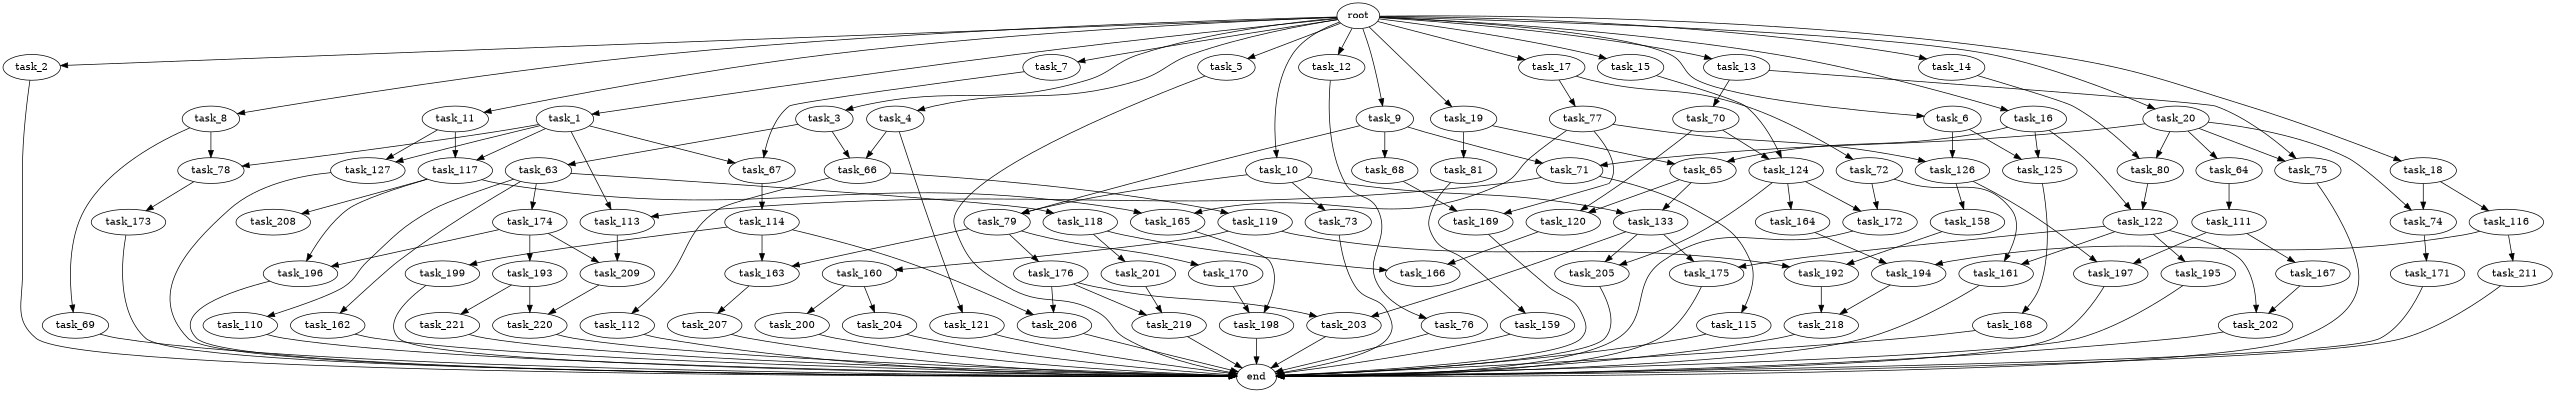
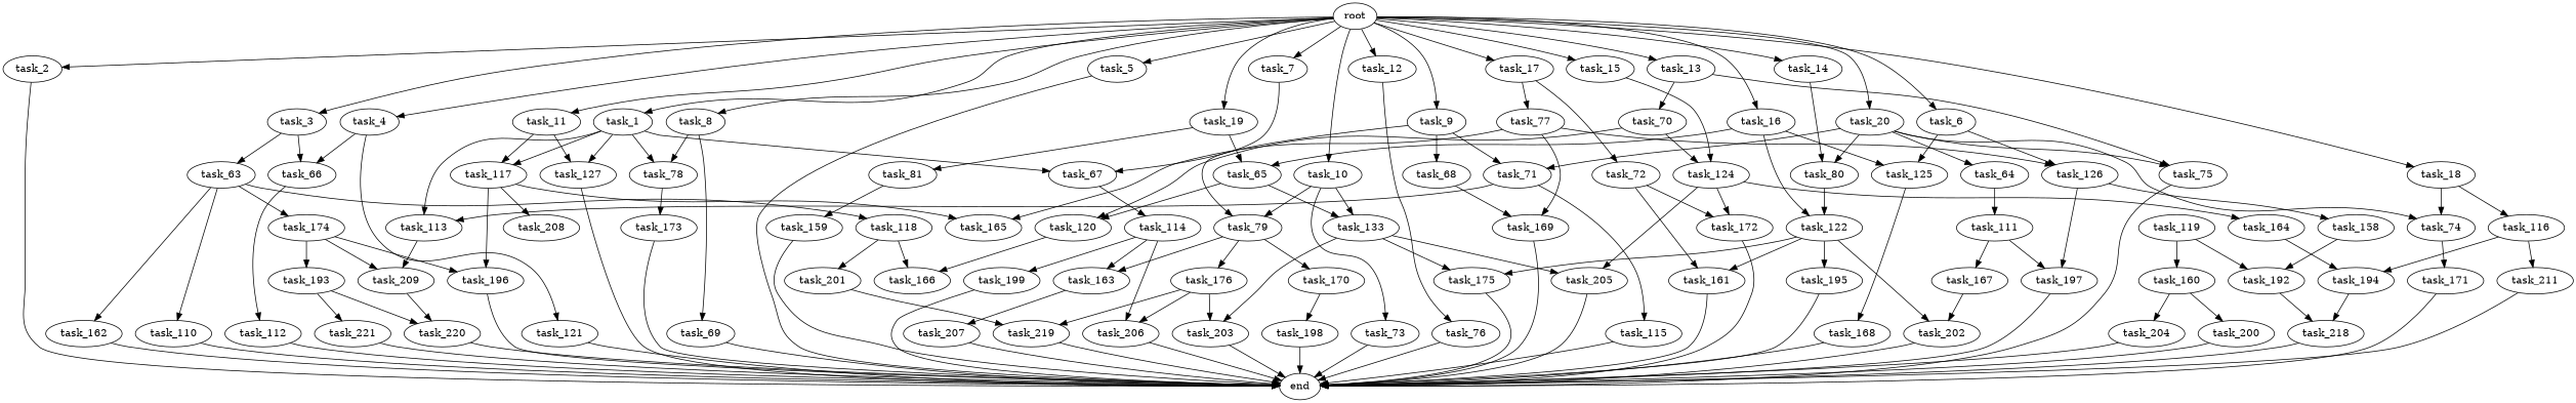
  digraph {
    root
    task_1
    task_2
    task_3
    task_4
    task_5
    task_6
    task_7
    task_8
    task_9
    task_10
    task_11
    task_12
    task_13
    task_14
    task_15
    task_16
    task_17
    task_18
    task_19
    task_20
    task_67
    task_78
    task_113
    task_117
    task_127
    end
    task_63
    task_66
    task_121
    task_125
    task_126
    task_69
    task_68
    task_71
    task_79
    task_73
    n38 [label=task_133]
    task_76
    task_70
    task_75
    task_80
    task_124
    task_65
    task_122
    task_72
    task_77
    task_74
    task_116
    task_81
    task_64
    task_114
    task_173
    task_209
    task_165
    task_196
    task_208
    task_110
    task_118
    task_162
    task_174
    task_112
    task_119
    task_168
    task_197
    task_158
    task_169
    task_115
    task_163
    task_170
    task_176
    task_175
    task_203
    task_205
    task_120
    task_172
    task_164
    task_161
    task_195
    task_202
    task_171
    task_194
    task_211
    task_159
    task_111
    task_166
    task_201
    task_193
    task_167
    task_160
    task_192
    task_199
    task_206
    task_198
    task_207
    task_219
    task_220
    task_218
    task_200
    task_204
    task_221
    root -> task_1
    root -> task_2
    root -> task_3
    root -> task_4
    root -> task_5
    root -> task_6
    root -> task_7
    root -> task_8
    root -> task_9
    root -> task_10
    root -> task_11
    root -> task_12
    root -> task_13
    root -> task_14
    root -> task_15
    root -> task_16
    root -> task_17
    root -> task_18
    root -> task_19
    root -> task_20
    task_1 -> task_67
    task_1 -> task_78
    task_1 -> task_113
    task_1 -> task_117
    task_1 -> task_127
    task_2 -> end
    task_3 -> task_63
    task_3 -> task_66
    task_4 -> task_66
    task_4 -> task_121
    task_5 -> end
    task_6 -> task_125
    task_6 -> task_126
    task_7 -> task_67
    task_8 -> task_78
    task_8 -> task_69
    task_9 -> task_68
    task_9 -> task_71
    task_9 -> task_79
    task_10 -> task_79
    task_10 -> task_73
    task_10 -> n38
    task_11 -> task_117
    task_11 -> task_127
    task_12 -> task_76
    task_13 -> task_70
    task_13 -> task_75
    task_14 -> task_80
    task_15 -> task_124
    task_16 -> task_125
    task_16 -> task_65
    task_16 -> task_122
    task_17 -> task_72
    task_17 -> task_77
    task_18 -> task_74
    task_18 -> task_116
    task_19 -> task_65
    task_19 -> task_81
    task_20 -> task_71
    task_20 -> task_75
    task_20 -> task_80
    task_20 -> task_74
    task_20 -> task_64
    task_67 -> task_114
    task_78 -> task_173
    task_113 -> task_209
    task_117 -> task_165
    task_117 -> task_196
    task_117 -> task_208
    task_127 -> end
    task_63 -> task_110
    task_63 -> task_118
    task_63 -> task_162
    task_63 -> task_174
    task_66 -> task_112
-   task_66 -> task_119
    task_121 -> end
    task_125 -> task_168
    task_126 -> task_197
    task_126 -> task_158
    task_69 -> end
    task_68 -> task_169
    task_71 -> task_113
    task_71 -> task_115
    task_79 -> task_163
    task_79 -> task_170
    task_79 -> task_176
    task_73 -> end
    n38 -> task_175
    n38 -> task_203
    n38 -> task_205
    task_76 -> end
    task_70 -> task_124
    task_70 -> task_120
    task_75 -> end
    task_80 -> task_122
    task_124 -> task_205
    task_124 -> task_172
    task_124 -> task_164
    task_65 -> n38
    task_65 -> task_120
    task_122 -> task_175
    task_122 -> task_161
    task_122 -> task_195
    task_122 -> task_202
    task_72 -> task_172
    task_72 -> task_161
    task_77 -> task_126
    task_77 -> task_165
    task_77 -> task_169
    task_74 -> task_171
    task_116 -> task_194
    task_116 -> task_211
    task_81 -> task_159
    task_64 -> task_111
    task_114 -> task_163
    task_114 -> task_199
    task_114 -> task_206
    task_173 -> end
    task_209 -> task_220
-   task_165 -> task_198
    task_196 -> end
    task_110 -> end
    task_118 -> task_166
    task_118 -> task_201
    task_162 -> end
    task_174 -> task_209
    task_174 -> task_196
    task_174 -> task_193
    task_112 -> end
    task_119 -> task_160
    task_119 -> task_192
    task_168 -> end
    task_197 -> end
    task_158 -> task_192
    task_169 -> end
    task_115 -> end
    task_163 -> task_207
    task_170 -> task_198
    task_176 -> task_203
    task_176 -> task_206
    task_176 -> task_219
    task_175 -> end
    task_203 -> end
    task_205 -> end
    task_120 -> task_166
    task_172 -> end
    task_164 -> task_194
    task_161 -> end
    task_195 -> end
    task_202 -> end
    task_171 -> end
    task_194 -> task_218
    task_211 -> end
    task_159 -> end
    task_111 -> task_197
    task_111 -> task_167
    task_201 -> task_219
    task_193 -> task_220
    task_193 -> task_221
    task_167 -> task_202
    task_160 -> task_200
    task_160 -> task_204
    task_192 -> task_218
    task_199 -> end
    task_206 -> end
    task_198 -> end
    task_207 -> end
    task_219 -> end
    task_220 -> end
    task_218 -> end
    task_200 -> end
    task_204 -> end
    task_221 -> end
  }
